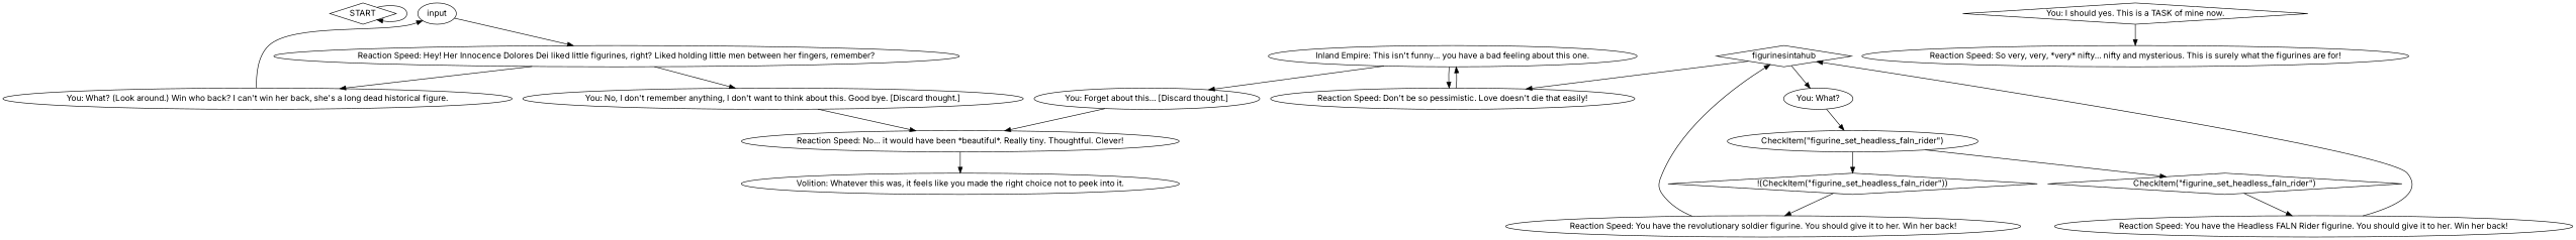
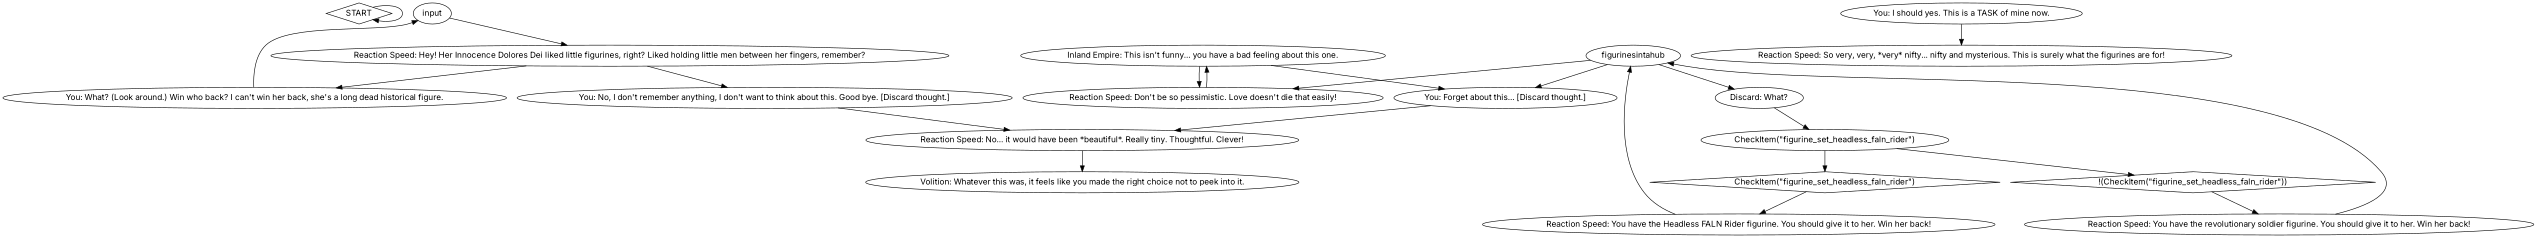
  digraph {
    fontname=Inter
    node [fontname=Inter]
    edge [fontname=Inter]
    n1 [label=START shape=diamond]
    n2 [label=input]
    n3 [label="Reaction Speed: Hey! Her Innocence Dolores Dei liked little figurines, right? Liked holding little men between her fingers, remember?"]
    n4 [label="You: What? (Look around.) Win who back? I can't win her back, she's a long dead historical figure."]
    n5 [label="You: No, I don't remember anything, I don't want to think about this. Good bye. [Discard thought.]"]
    n6 [label="Reaction Speed: Don't be so pessimistic. Love doesn't die that easily!"]
    n7 [label="Inland Empire: This isn't funny... you have a bad feeling about this one."]
    n8 [label="You: Forget about this... [Discard thought.]"]
-   n9 [label="You: I should yes. This is a TASK of mine now." shape=diamond]
+   n9 [label="You: I should yes. This is a TASK of mine now."]
    n10 [label="Reaction Speed: So very, very, *very* nifty... nifty and mysterious. This is surely what the figurines are for!"]
-   n11 [label="You: What?"]
+   n11 [label="Discard: What?"]
    n12 [label="CheckItem(\"figurine_set_headless_faln_rider\")"]
    n13 [label="CheckItem(\"figurine_set_headless_faln_rider\")" shape=diamond]
    n14 [label="!(CheckItem(\"figurine_set_headless_faln_rider\"))" shape=diamond]
    n15 [label="Reaction Speed: No... it would have been *beautiful*. Really tiny. Thoughtful. Clever!"]
    n16 [label="Volition: Whatever this was, it feels like you made the right choice not to peek into it."]
-   n17 [label=figurinesintahub shape=diamond]
+   n17 [label=figurinesintahub]
    n18 [label="Reaction Speed: You have the revolutionary soldier figurine. You should give it to her. Win her back!"]
    n19 [label="Reaction Speed: You have the Headless FALN Rider figurine. You should give it to her. Win her back!"]
    n1 -> n1
    n2 -> n3
    n3 -> n4
    n3 -> n5
    n4 -> n2
    n5 -> n15
    n6 -> n7
    n7 -> n6
    n7 -> n8
    n8 -> n15
    n9 -> n10
    n11 -> n12
    n12 -> n13
    n12 -> n14
    n13 -> n19
    n14 -> n18
    n15 -> n16
    n17 -> n6
+   n17 -> n8
    n17 -> n11
    n18 -> n17
    n19 -> n17
  }
